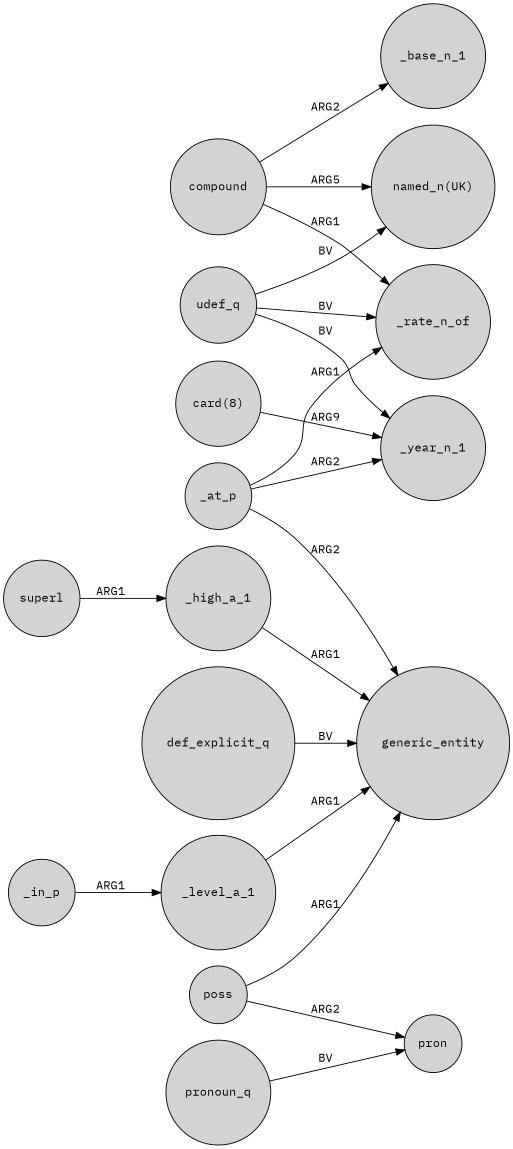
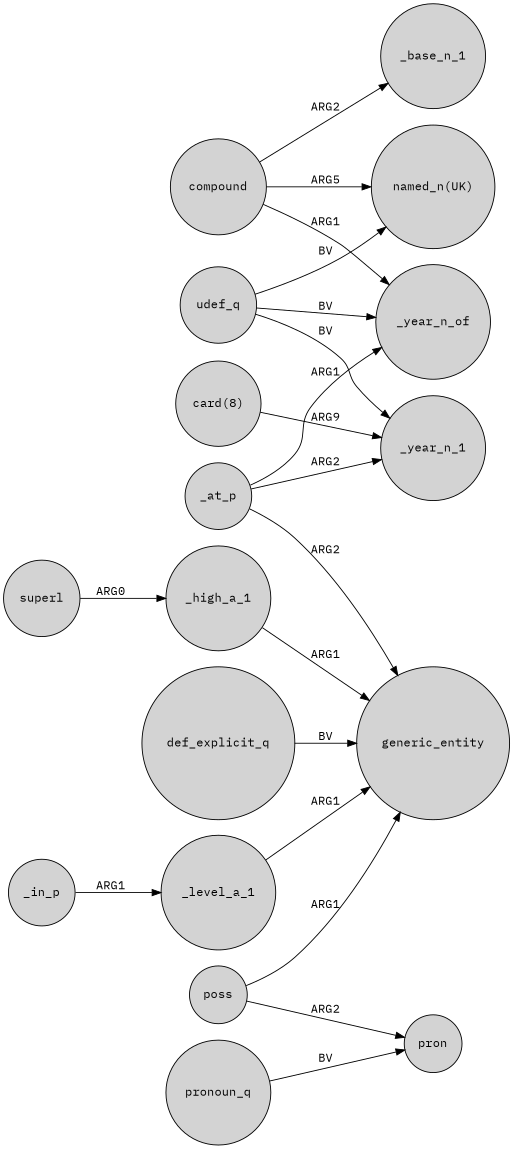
  digraph {
    fontname="IBM Plex Mono"
    rankdir=LR
    node [fontname="IBM Plex Mono" shape=circle style=filled]
    edge [fontname="IBM Plex Mono"]
    udef_q
    "named_n(UK)"
-   _rate_n_of
+   _rate_n_of [label=_year_n_of]
    _year_n_1
    _at_p
    generic_entity
    poss
    pron
    _in_p
    _level_a_1
    superl
    _high_a_1
    compound
    _base_n_1
    def_explicit_q
    pronoun_q
    "card(8)"
    udef_q -> "named_n(UK)" [label=BV]
    udef_q -> _rate_n_of [label=BV]
    udef_q -> _year_n_1 [label=BV]
    _at_p -> _rate_n_of [label=ARG1]
    _at_p -> _year_n_1 [label=ARG2]
    _at_p -> generic_entity [label=ARG2]
    poss -> generic_entity [label=ARG1]
    poss -> pron [label=ARG2]
    _in_p -> _level_a_1 [label=ARG1]
    _level_a_1 -> generic_entity [label=ARG1]
-   superl -> _high_a_1 [label=ARG1]
+   superl -> _high_a_1 [label=ARG0]
    _high_a_1 -> generic_entity [label=ARG1]
    compound -> "named_n(UK)" [label=ARG5]
    compound -> _rate_n_of [label=ARG1]
    compound -> _base_n_1 [label=ARG2]
    def_explicit_q -> generic_entity [label=BV]
    pronoun_q -> pron [label=BV]
    "card(8)" -> _year_n_1 [label=ARG9]
  }
